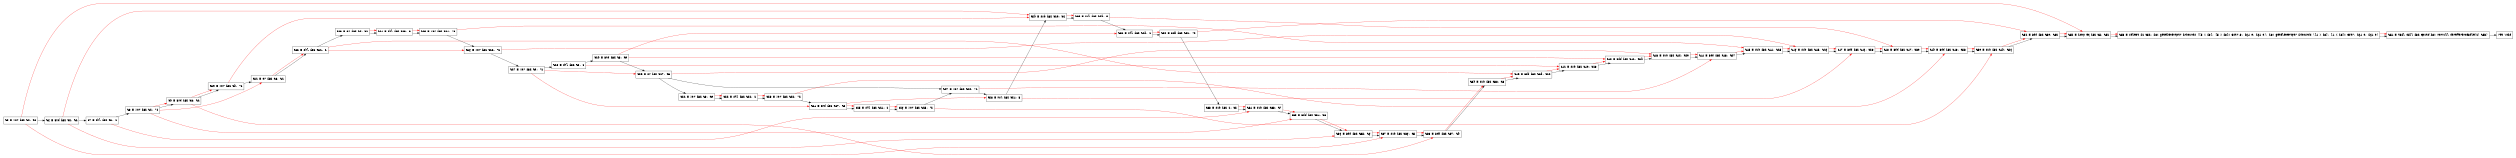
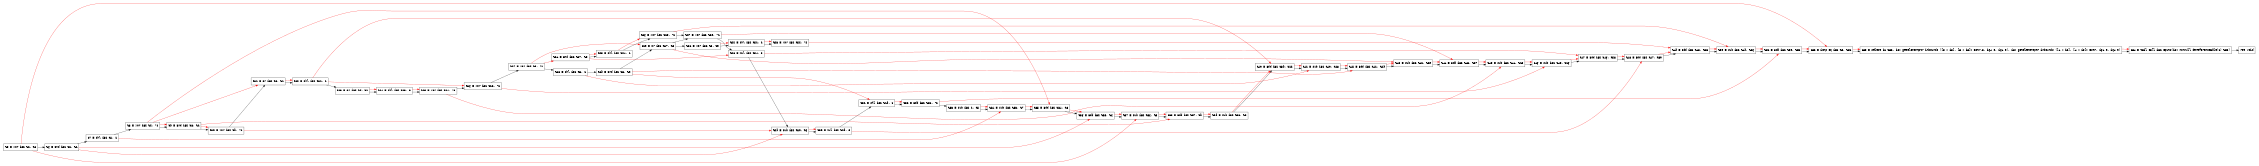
  digraph {
    fontname="DejaVu Sans Mono"
    rankdir=LR
    node [fontname="DejaVu Sans Mono" shape=record]
    edge [fontname="DejaVu Sans Mono" color=red]
    n1 [label="  %5 = xor i32 %2, %1"]
    n2 [label="  %6 = and i32 %2, %1"]
    n3 [label="  %37 = sub i32 %36, %5"]
    n4 [label="  %52 = icmp eq i32 %5, %51"]
    n5 [label="  %7 = shl i32 %1, 1"]
    n6 [label="  %29 = sub i32 %10, %6"]
    n7 [label="  %36 = add i32 %35, %6"]
    n8 [label="  %38 = add i32 %37, %9"]
    n9 [label="  %53 = select i1 %52, i8* getelementptr inbounds ([5 x i8], [5 x i8]* @str.3, i64 0, i64 0), i8* getelementptr inbounds ([4 x i8], [4 x i8]* @str, i64 0, i64 0)"]
    n10 [label="  %8 = xor i32 %2, -1"]
    n11 [label="  %34 = sub i32 %33, %7"]
    n12 [label="  %30 = mul i32 %29, 5"]
    n13 [label="  %9 = and i32 %8, %1"]
    n14 [label="  %11 = or i32 %8, %1"]
    n15 [label="  %35 = add i32 %34, %8"]
    n16 [label="  %10 = xor i32 %9, -1"]
    n17 [label="  %12 = shl i32 %11, 1"]
    n18 [label="  %39 = sub i32 %38, %3"]
    n19 [label="  %13 = or i32 %2, %1"]
    n20 [label="  %16 = xor i32 %12, -2"]
    n21 [label="  %40 = add i32 %39, %12"]
    n22 [label="  %14 = shl i32 %13, 3"]
    n23 [label="  %17 = xor i32 %0, -1"]
    n24 [label="  %46 = sub i32 %45, %16"]
    n25 [label="  %41 = sub i32 %40, %18"]
    n26 [label="  %15 = xor i32 %14, -8"]
    n27 [label="  %45 = sub i32 %44, %15"]
    n28 [label="  %18 = shl i32 %3, 1"]
    n29 [label="  %20 = or i32 %17, %3"]
    n30 [label="  %24 = and i32 %17, %3"]
    n31 [label="  %47 = add i32 %46, %28"]
    n32 [label="  %19 = and i32 %3, %0"]
    n33 [label="  %21 = xor i32 %3, %0"]
    n34 [label="  %27 = xor i32 %20, -1"]
    n35 [label="  %43 = sub i32 %42, %20"]
    n36 [label="  %25 = shl i32 %24, 1"]
    n37 [label="  %28 = mul i32 %24, 3"]
    n38 [label="  %31 = shl i32 %19, 1"]
    n39 [label="  %42 = add i32 %41, %19"]
    n40 [label="  %32 = add i32 %31, -2"]
    n41 [label="  %22 = shl i32 %21, 1"]
    n42 [label="  %44 = add i32 %43, %27"]
    n43 [label="  %23 = xor i32 %22, -2"]
    n44 [label="  %49 = add i32 %48, %23"]
    n45 [label="  %50 = sub i32 %49, %26"]
    n46 [label="  %26 = xor i32 %25, -2"]
    n47 [label="  %51 = add i32 %50, %32"]
    n48 [label="  %48 = add i32 %47, %30"]
    n49 [label="  %33 = sub i32 1, %2"]
    n50 [label="  %54 = tail call i32 @puts(i8* nonnull dereferenceable(1) %53)"]
    n51 [label="  ret void"]
    n1 -> n2 [color=""]
    n1 -> n3
    n1 -> n4
    n2 -> n5 [color=""]
    n2 -> n6
    n2 -> n7
    n3 -> n8 [color=""]
    n3 -> n8
    n4 -> n9 [color=""]
    n4 -> n9
    n5 -> n10 [color=""]
    n5 -> n11
    n6 -> n12 [color=""]
    n6 -> n12
    n7 -> n3 [color=""]
    n7 -> n3
    n8 -> n18 [color=""]
    n8 -> n18
    n9 -> n50 [color=""]
    n9 -> n50
    n10 -> n13 [color=""]
    n10 -> n13
    n10 -> n14
    n10 -> n15
    n11 -> n15 [color=""]
    n11 -> n15
    n12 -> n38 [color=""]
    n12 -> n48
    n13 -> n8
    n13 -> n16 [color=""]
    n13 -> n16
    n14 -> n17 [color=""]
    n14 -> n17
    n15 -> n7 [color=""]
    n15 -> n7
    n16 -> n6
    n16 -> n14 [color=""]
    n17 -> n19 [color=""]
    n17 -> n20
    n17 -> n21
    n18 -> n21 [color=""]
    n18 -> n21
    n19 -> n22 [color=""]
    n19 -> n22
    n20 -> n23 [color=""]
    n20 -> n24
    n21 -> n25 [color=""]
    n21 -> n25
    n22 -> n26 [color=""]
    n22 -> n26
    n23 -> n28 [color=""]
    n23 -> n29
    n23 -> n30
    n24 -> n31 [color=""]
    n24 -> n31
    n25 -> n39 [color=""]
    n25 -> n39
    n26 -> n20 [color=""]
    n26 -> n27
    n27 -> n24 [color=""]
    n27 -> n24
    n28 -> n25
    n28 -> n32 [color=""]
    n29 -> n33 [color=""]
    n29 -> n34 [color=black]
    n29 -> n35
    n30 -> n36 [color=""]
    n30 -> n36
    n30 -> n37
    n31 -> n48 [color=""]
    n31 -> n48
    n32 -> n29 [color=""]
    n32 -> n38
    n32 -> n39
    n33 -> n41 [color=""]
    n33 -> n41
    n34 -> n37 [color=""]
    n34 -> n42
    n35 -> n42 [color=""]
    n35 -> n42
    n36 -> n46 [color=""]
    n36 -> n46
    n37 -> n6 [color=""]
    n37 -> n31
    n38 -> n40 [color=""]
    n38 -> n40
    n39 -> n35 [color=""]
    n39 -> n35
    n40 -> n47
    n40 -> n49 [color=""]
    n41 -> n43 [color=""]
    n41 -> n43
    n42 -> n27 [color=""]
    n42 -> n27
-   n43 -> n30 [color=""]
    n43 -> n44
    n44 -> n45 [color=""]
    n44 -> n45
    n45 -> n47 [color=""]
    n45 -> n47
    n46 -> n34 [color=""]
    n46 -> n45
    n47 -> n4 [color=""]
    n47 -> n4
    n48 -> n44 [color=""]
    n48 -> n44
    n49 -> n11 [color=""]
    n49 -> n11
    n50 -> n51 [color=""]
  }
